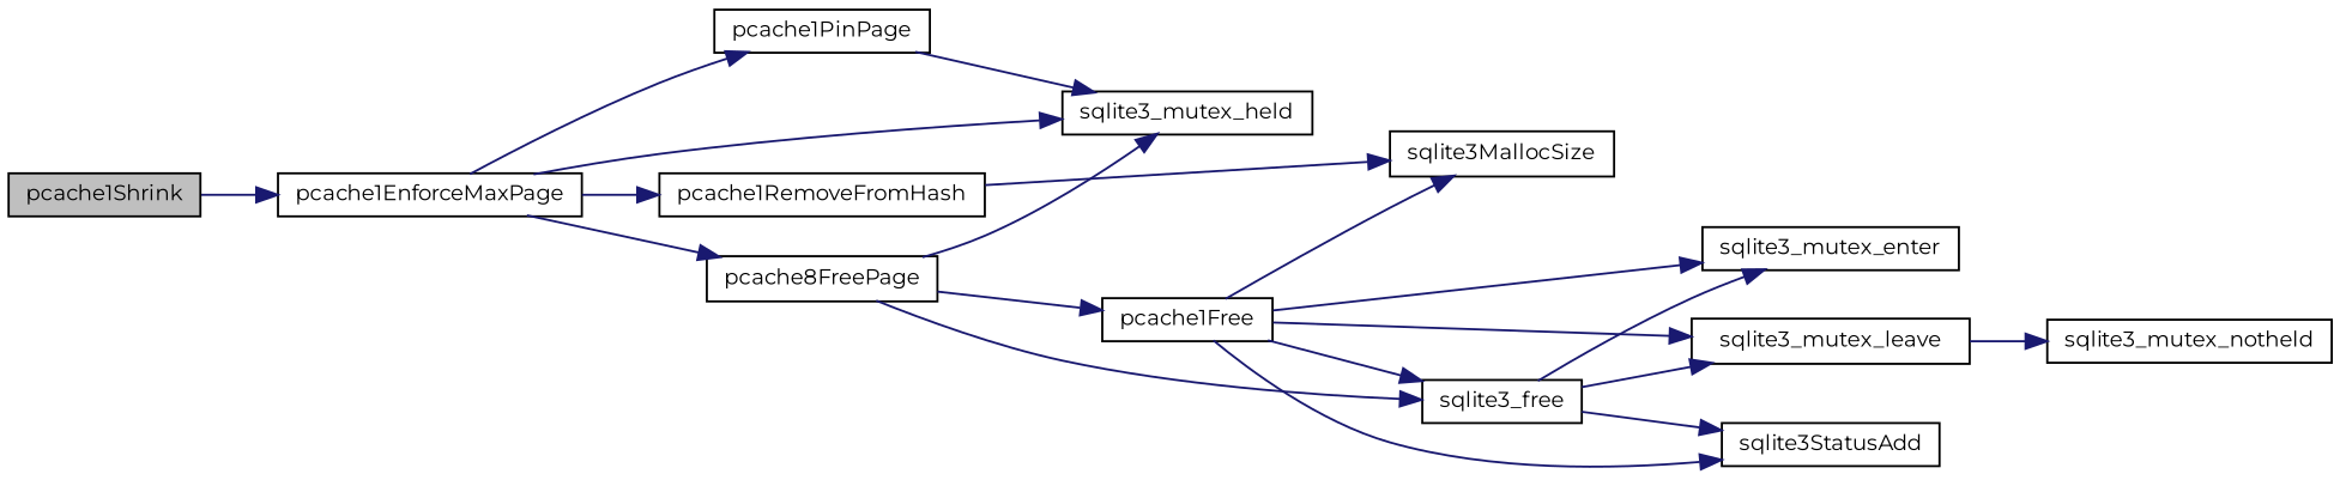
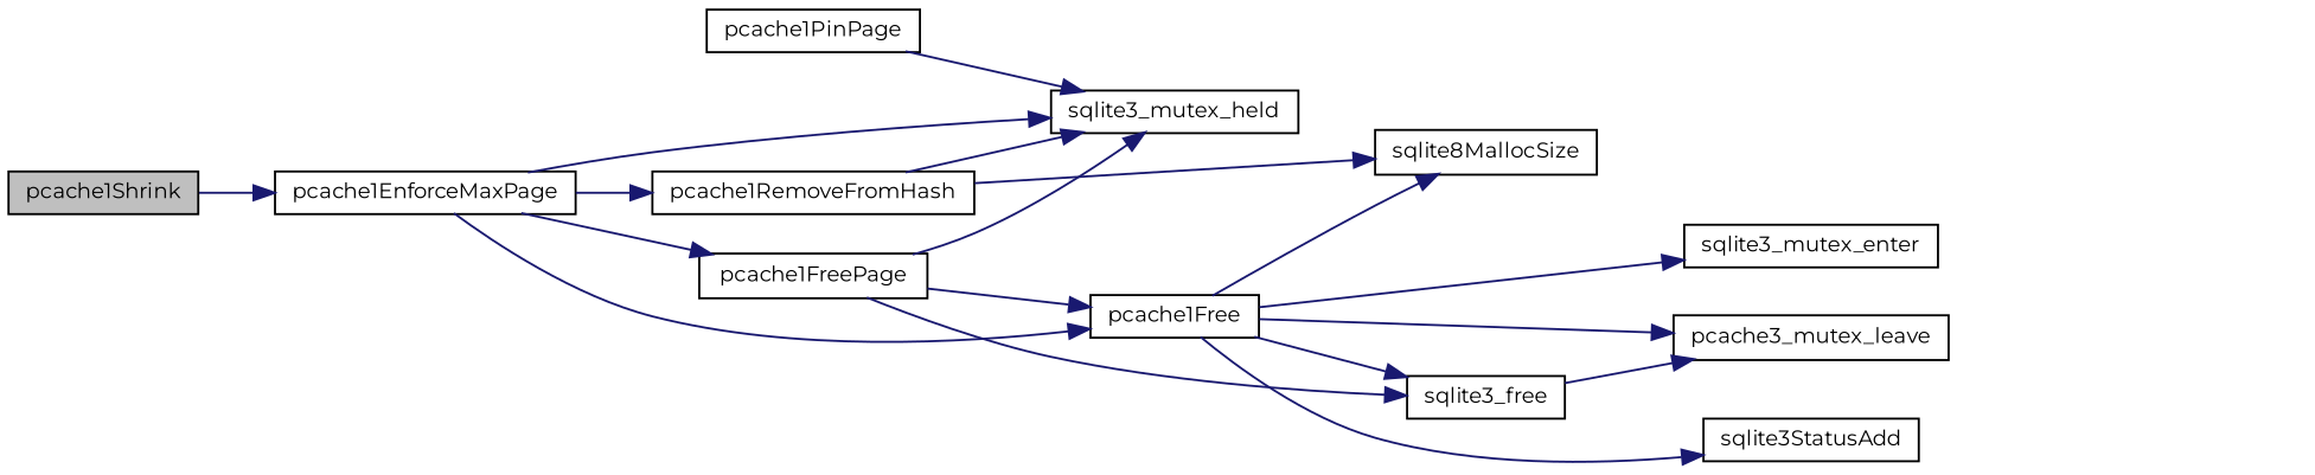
  digraph {
    fontname=Montserrat
    rankdir=LR
    node [color=black fillcolor=white fontname=Montserrat fontsize=10 shape=record style=filled]
    edge [color=midnightblue fontname=Montserrat fontsize=10 labelfontname=FreeSans labelfontsize=10 style=solid]
    n1 [fillcolor=grey75 fontcolor=black height=0.2 label=pcache1Shrink width=0.4]
    n2 [height=0.2 label=pcache1EnforceMaxPage width=0.4]
    n3 [height=0.2 label=sqlite3_mutex_held width=0.4]
    n4 [height=0.2 label=pcache1PinPage width=0.4]
    n5 [height=0.2 label=pcache1RemoveFromHash width=0.4]
-   n6 [height=0.2 label=pcache8FreePage width=0.4]
-   n7 [height=0.2 label=sqlite3MallocSize width=0.4]
+   n6 [height=0.2 label=pcache1FreePage width=0.4]
+   n7 [height=0.2 label=sqlite8MallocSize width=0.4]
    n8 [height=0.2 label=pcache1Free width=0.4]
    n9 [height=0.2 label=sqlite3_free width=0.4]
    n10 [height=0.2 label=sqlite3_mutex_enter width=0.4]
    n11 [height=0.2 label=sqlite3StatusAdd width=0.4]
-   n12 [height=0.2 label=sqlite3_mutex_leave width=0.4]
-   n13 [height=0.2 label=sqlite3_mutex_notheld width=0.4]
+   n12 [height=0.2 label=pcache3_mutex_leave width=0.4]
    n1 -> n2
    n2 -> n3
-   n2 -> n4
+   n2 -> n8
    n2 -> n5
    n2 -> n6
    n4 -> n3
+   n5 -> n3
    n5 -> n7
    n6 -> n3
    n6 -> n8
    n6 -> n9
    n8 -> n7
    n8 -> n9
    n8 -> n10
    n8 -> n11
    n8 -> n12
-   n9 -> n10
-   n9 -> n11
    n9 -> n12
-   n12 -> n13
  }
